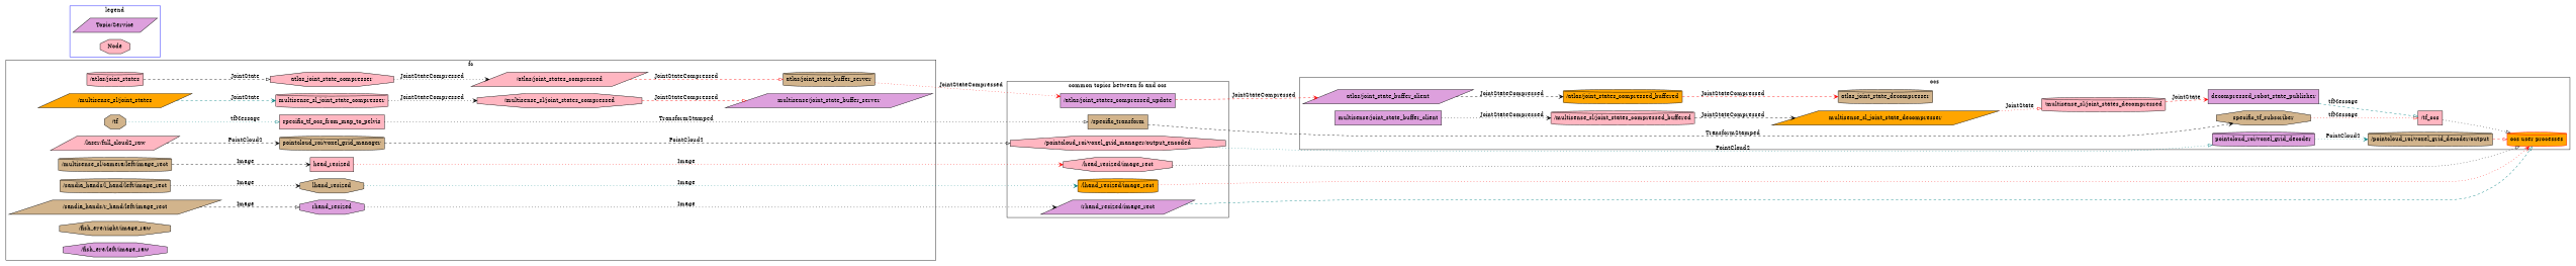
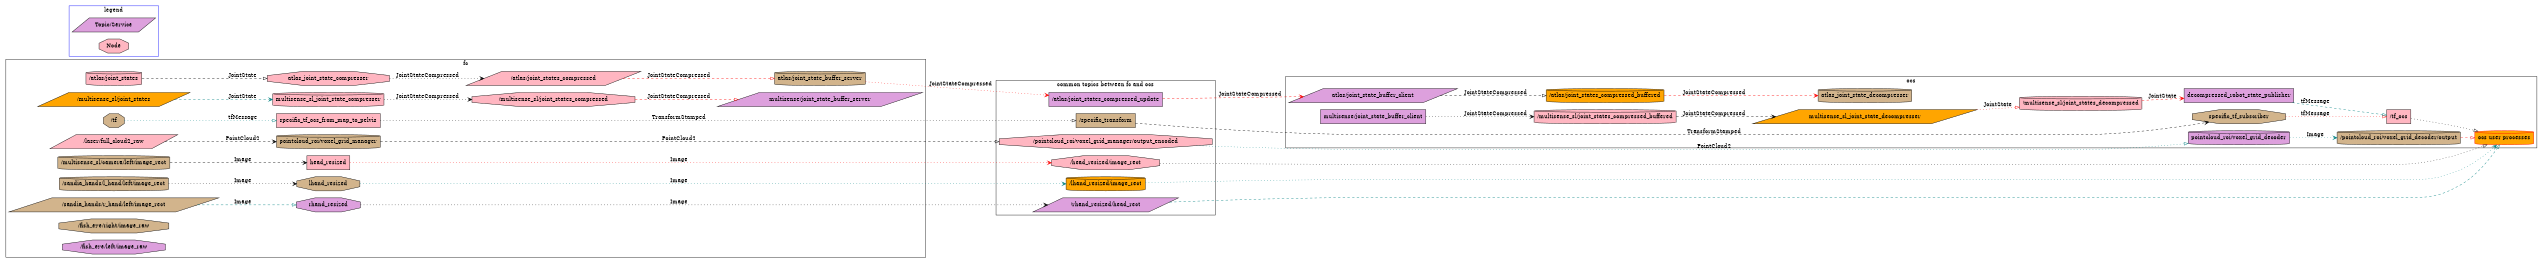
  digraph {
    rankdir=LR
    node [fillcolor=lightpink shape=cylinder style=filled]
    edge [arrowhead=vee color=black style=dashed]
    "/atlas/joint_states_compressed_update" [fillcolor=plum shape=box]
    "/pointcloud_roi/voxel_grid_manager/output_encoded" [shape=octagon]
    "/specific_transform" [fillcolor=tan shape=box]
    "/head_resized/image_rect" [shape=octagon]
    "/lhand_resized/image_rect" [fillcolor=orange]
-   "/rhand_resized/image_rect" [fillcolor=plum shape=parallelogram]
+   "/rhand_resized/image_rect" [fillcolor=plum shape=parallelogram label="/rhand_resized/head_rect"]
    "Topic/Service" [fillcolor=plum shape=parallelogram]
    "Node" [shape=octagon]
    "/atlas/joint_states"
    atlas_joint_state_compresser [shape=octagon]
    "/multisense_sl/joint_states" [fillcolor=orange shape=parallelogram]
    multisense_sl_joint_state_compresser
    "/atlas/joint_states_compressed" [shape=parallelogram]
    "atlas/joint_state_buffer_server" [fillcolor=tan]
    "/multisense_sl/joint_states_compressed" [shape=octagon]
    "multisense/joint_state_buffer_server" [fillcolor=plum shape=parallelogram]
    "/tf" [fillcolor=tan shape=octagon]
    n18 [label=specific_tf_ocs_from_map_to_pelvis shape=box]
    "/laser/full_cloud2_raw" [shape=parallelogram]
    "pointcloud_roi/voxel_grid_manager" [fillcolor=tan]
    "/multisense_sl/camera/left/image_rect" [fillcolor=tan]
    head_resized [shape=box]
    "/sandia_hands/l_hand/left/image_rect" [fillcolor=tan]
    lhand_resized [fillcolor=tan shape=octagon]
    "/sandia_hands/r_hand/left/image_rect" [fillcolor=tan shape=parallelogram]
    rhand_resized [fillcolor=plum shape=octagon]
    "/fish_eye/right/image_raw" [fillcolor=tan shape=octagon]
    "/fish_eye/left/image_raw" [fillcolor=plum shape=octagon]
    "atlas/joint_state_buffer_client" [fillcolor=plum shape=parallelogram]
    "multisense/joint_state_buffer_client" [fillcolor=plum shape=box]
    "pointcloud_roi/voxel_grid_decoder" [fillcolor=plum]
    specific_tf_subscriber [fillcolor=tan shape=octagon]
    "ocs user processes" [color=red fillcolor=orange]
    "/atlas/joint_states_compressed_buffered" [fillcolor=orange]
    atlas_joint_state_decompresser [fillcolor=tan]
    "/multisense_sl/joint_states_compressed_buffered"
    multisense_sl_joint_state_decompresser [fillcolor=orange shape=parallelogram]
    decompressed_robot_state_publisher [fillcolor=plum shape=box]
    "/multisense_sl/joint_states_decompressed"
    "/pointcloud_roi/voxel_grid_decoder/output" [fillcolor=tan]
    "/tf_ocs" [shape=box]
    subgraph cluster_1 {
      label="common topics between fc and ocs"
      "/atlas/joint_states_compressed_update"
      "/pointcloud_roi/voxel_grid_manager/output_encoded"
      "/specific_transform"
      "/head_resized/image_rect"
      "/lhand_resized/image_rect"
      "/rhand_resized/image_rect"
    }
    subgraph cluster_2 {
      color=blue
      label=legend
      "Topic/Service"
      "Node"
    }
    subgraph cluster_3 {
      label=fc
      "/atlas/joint_states"
      atlas_joint_state_compresser
      "/multisense_sl/joint_states"
      multisense_sl_joint_state_compresser
      "/atlas/joint_states_compressed"
      "atlas/joint_state_buffer_server"
      "/multisense_sl/joint_states_compressed"
      "multisense/joint_state_buffer_server"
      "/tf"
      n18
      "/laser/full_cloud2_raw"
      "pointcloud_roi/voxel_grid_manager"
      "/multisense_sl/camera/left/image_rect"
      head_resized
      "/sandia_hands/l_hand/left/image_rect"
      lhand_resized
      "/sandia_hands/r_hand/left/image_rect"
      rhand_resized
      "/fish_eye/right/image_raw"
      "/fish_eye/left/image_raw"
    }
    subgraph cluster_4 {
      label=ocs
      "atlas/joint_state_buffer_client"
      "multisense/joint_state_buffer_client"
      "pointcloud_roi/voxel_grid_decoder"
      specific_tf_subscriber
      "ocs user processes"
      "/atlas/joint_states_compressed_buffered"
      atlas_joint_state_decompresser
      "/multisense_sl/joint_states_compressed_buffered"
      multisense_sl_joint_state_decompresser
      decompressed_robot_state_publisher
      "/multisense_sl/joint_states_decompressed"
      "/pointcloud_roi/voxel_grid_decoder/output"
      "/tf_ocs"
    }
    "/atlas/joint_states_compressed_update" -> "atlas/joint_state_buffer_client" [color=red label=JointStateCompressed]
    "/pointcloud_roi/voxel_grid_manager/output_encoded" -> "pointcloud_roi/voxel_grid_decoder" [arrowhead=onormal color=teal label=PointCloud2 style=dotted]
    "/specific_transform" -> specific_tf_subscriber [label=TransformStamped]
    "/head_resized/image_rect" -> "ocs user processes" [arrowhead=onormal style=dotted]
-   "/lhand_resized/image_rect" -> "ocs user processes" [color=red style=dotted]
+   "/lhand_resized/image_rect" -> "ocs user processes" [color=teal style=dotted]
    "/rhand_resized/image_rect" -> "ocs user processes" [arrowhead=onormal color=teal]
    "/atlas/joint_states" -> atlas_joint_state_compresser [arrowhead=onormal label=JointState]
    atlas_joint_state_compresser -> "/atlas/joint_states_compressed" [label=JointStateCompressed style=dotted]
    "/multisense_sl/joint_states" -> multisense_sl_joint_state_compresser [color=teal label=JointState]
    multisense_sl_joint_state_compresser -> "/multisense_sl/joint_states_compressed" [label=JointStateCompressed style=dotted]
    "/atlas/joint_states_compressed" -> "atlas/joint_state_buffer_server" [arrowhead=onormal color=red label=JointStateCompressed]
    "atlas/joint_state_buffer_server" -> "/atlas/joint_states_compressed_update" [color=red label=JointStateCompressed style=dotted]
    "/multisense_sl/joint_states_compressed" -> "multisense/joint_state_buffer_server" [arrowhead=onormal color=red label=JointStateCompressed]
    "/tf" -> n18 [arrowhead=onormal color=teal label=tfMessage style=dotted]
    n18 -> "/specific_transform" [arrowhead=onormal label=TransformStamped style=dotted]
    "/laser/full_cloud2_raw" -> "pointcloud_roi/voxel_grid_manager" [label=PointCloud2]
    "pointcloud_roi/voxel_grid_manager" -> "/pointcloud_roi/voxel_grid_manager/output_encoded" [arrowhead=onormal label=PointCloud2]
    "/multisense_sl/camera/left/image_rect" -> head_resized [label=Image]
    head_resized -> "/head_resized/image_rect" [color=red label=Image style=dotted]
    "/sandia_hands/l_hand/left/image_rect" -> lhand_resized [label=Image style=dotted]
    lhand_resized -> "/lhand_resized/image_rect" [color=teal label=Image style=dotted]
-   "/sandia_hands/r_hand/left/image_rect" -> rhand_resized [arrowhead=onormal label=Image]
+   "/sandia_hands/r_hand/left/image_rect" -> rhand_resized [arrowhead=onormal color=teal label=Image]
    rhand_resized -> "/rhand_resized/image_rect" [label=Image style=dotted]
-   "atlas/joint_state_buffer_client" -> "/atlas/joint_states_compressed_buffered" [label=JointStateCompressed]
+   "atlas/joint_state_buffer_client" -> "/atlas/joint_states_compressed_buffered" [arrowhead=onormal label=JointStateCompressed]
    "multisense/joint_state_buffer_client" -> "/multisense_sl/joint_states_compressed_buffered" [label=JointStateCompressed style=dotted]
-   "pointcloud_roi/voxel_grid_decoder" -> "/pointcloud_roi/voxel_grid_decoder/output" [color=teal label=PointCloud2 style=dotted]
+   "pointcloud_roi/voxel_grid_decoder" -> "/pointcloud_roi/voxel_grid_decoder/output" [color=teal label=Image style=dotted]
    specific_tf_subscriber -> "/tf_ocs" [arrowhead=onormal color=red label=tfMessage style=dotted]
    "/atlas/joint_states_compressed_buffered" -> atlas_joint_state_decompresser [color=red label=JointStateCompressed]
    "/multisense_sl/joint_states_compressed_buffered" -> multisense_sl_joint_state_decompresser [label=JointStateCompressed]
    multisense_sl_joint_state_decompresser -> "/multisense_sl/joint_states_decompressed" [arrowhead=onormal color=red label=JointState style=dotted]
    decompressed_robot_state_publisher -> "/tf_ocs" [arrowhead=onormal color=teal label=tfMessage]
    "/multisense_sl/joint_states_decompressed" -> decompressed_robot_state_publisher [color=red label=JointState]
    "/pointcloud_roi/voxel_grid_decoder/output" -> "ocs user processes" [arrowhead=onormal color=red]
    "/tf_ocs" -> "ocs user processes" [arrowhead=onormal style=dotted]
  }
